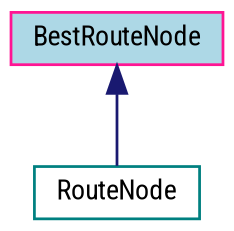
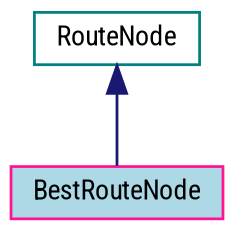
  digraph {
    fontname="Roboto Condensed"
    node [fontname="Roboto Condensed" fontsize=10 shape=record style=filled]
    n1 [color=deeppink fillcolor=lightblue fontcolor=black height=0.2 label=BestRouteNode width=0.4]
    n2 [color=teal fillcolor=white height=0.2 label=RouteNode width=0.4]
-   n1 -> n2 [color=midnightblue dir=back fontname="Roboto Condensed" fontsize=10 labelfontname=Helvetica labelfontsize=10 style=solid]
+   n2 -> n1 [color=midnightblue dir=back fontname="Roboto Condensed" fontsize=10 labelfontname=Helvetica labelfontsize=10 style=solid]
  }
